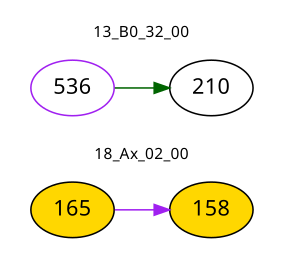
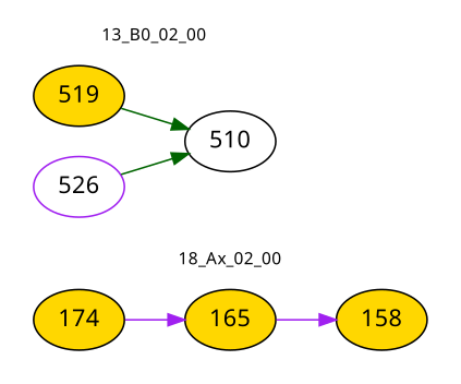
  digraph {
    fontname="Noto Sans"
    rankdir=LR
    node [color=black fillcolor=gold fontname="Noto Sans" style=filled]
    edge [color=purple fontname="Noto Sans"]
+   n1 [label=174]
    n2 [label=165]
    n3 [label=158]
-   n5 [fillcolor=white label=210]
-   n6 [color=purple fillcolor=white label=536]
+   n4 [label=519]
+   n5 [fillcolor=white label=510]
+   n6 [color=purple fillcolor=white label=526]
    subgraph cluster_1 {
      color=white
      fontsize=10
      label="18_Ax_02_00"
+     n1
      n2
      n3
    }
    subgraph cluster_2 {
      color=white
      fontsize=10
-     label="13_B0_32_00"
+     label="13_B0_02_00"
+     n4
      n5
      n6
    }
+   n1 -> n2
    n2 -> n3
+   n4 -> n5 [color=darkgreen]
    n6 -> n5 [color=darkgreen]
  }
